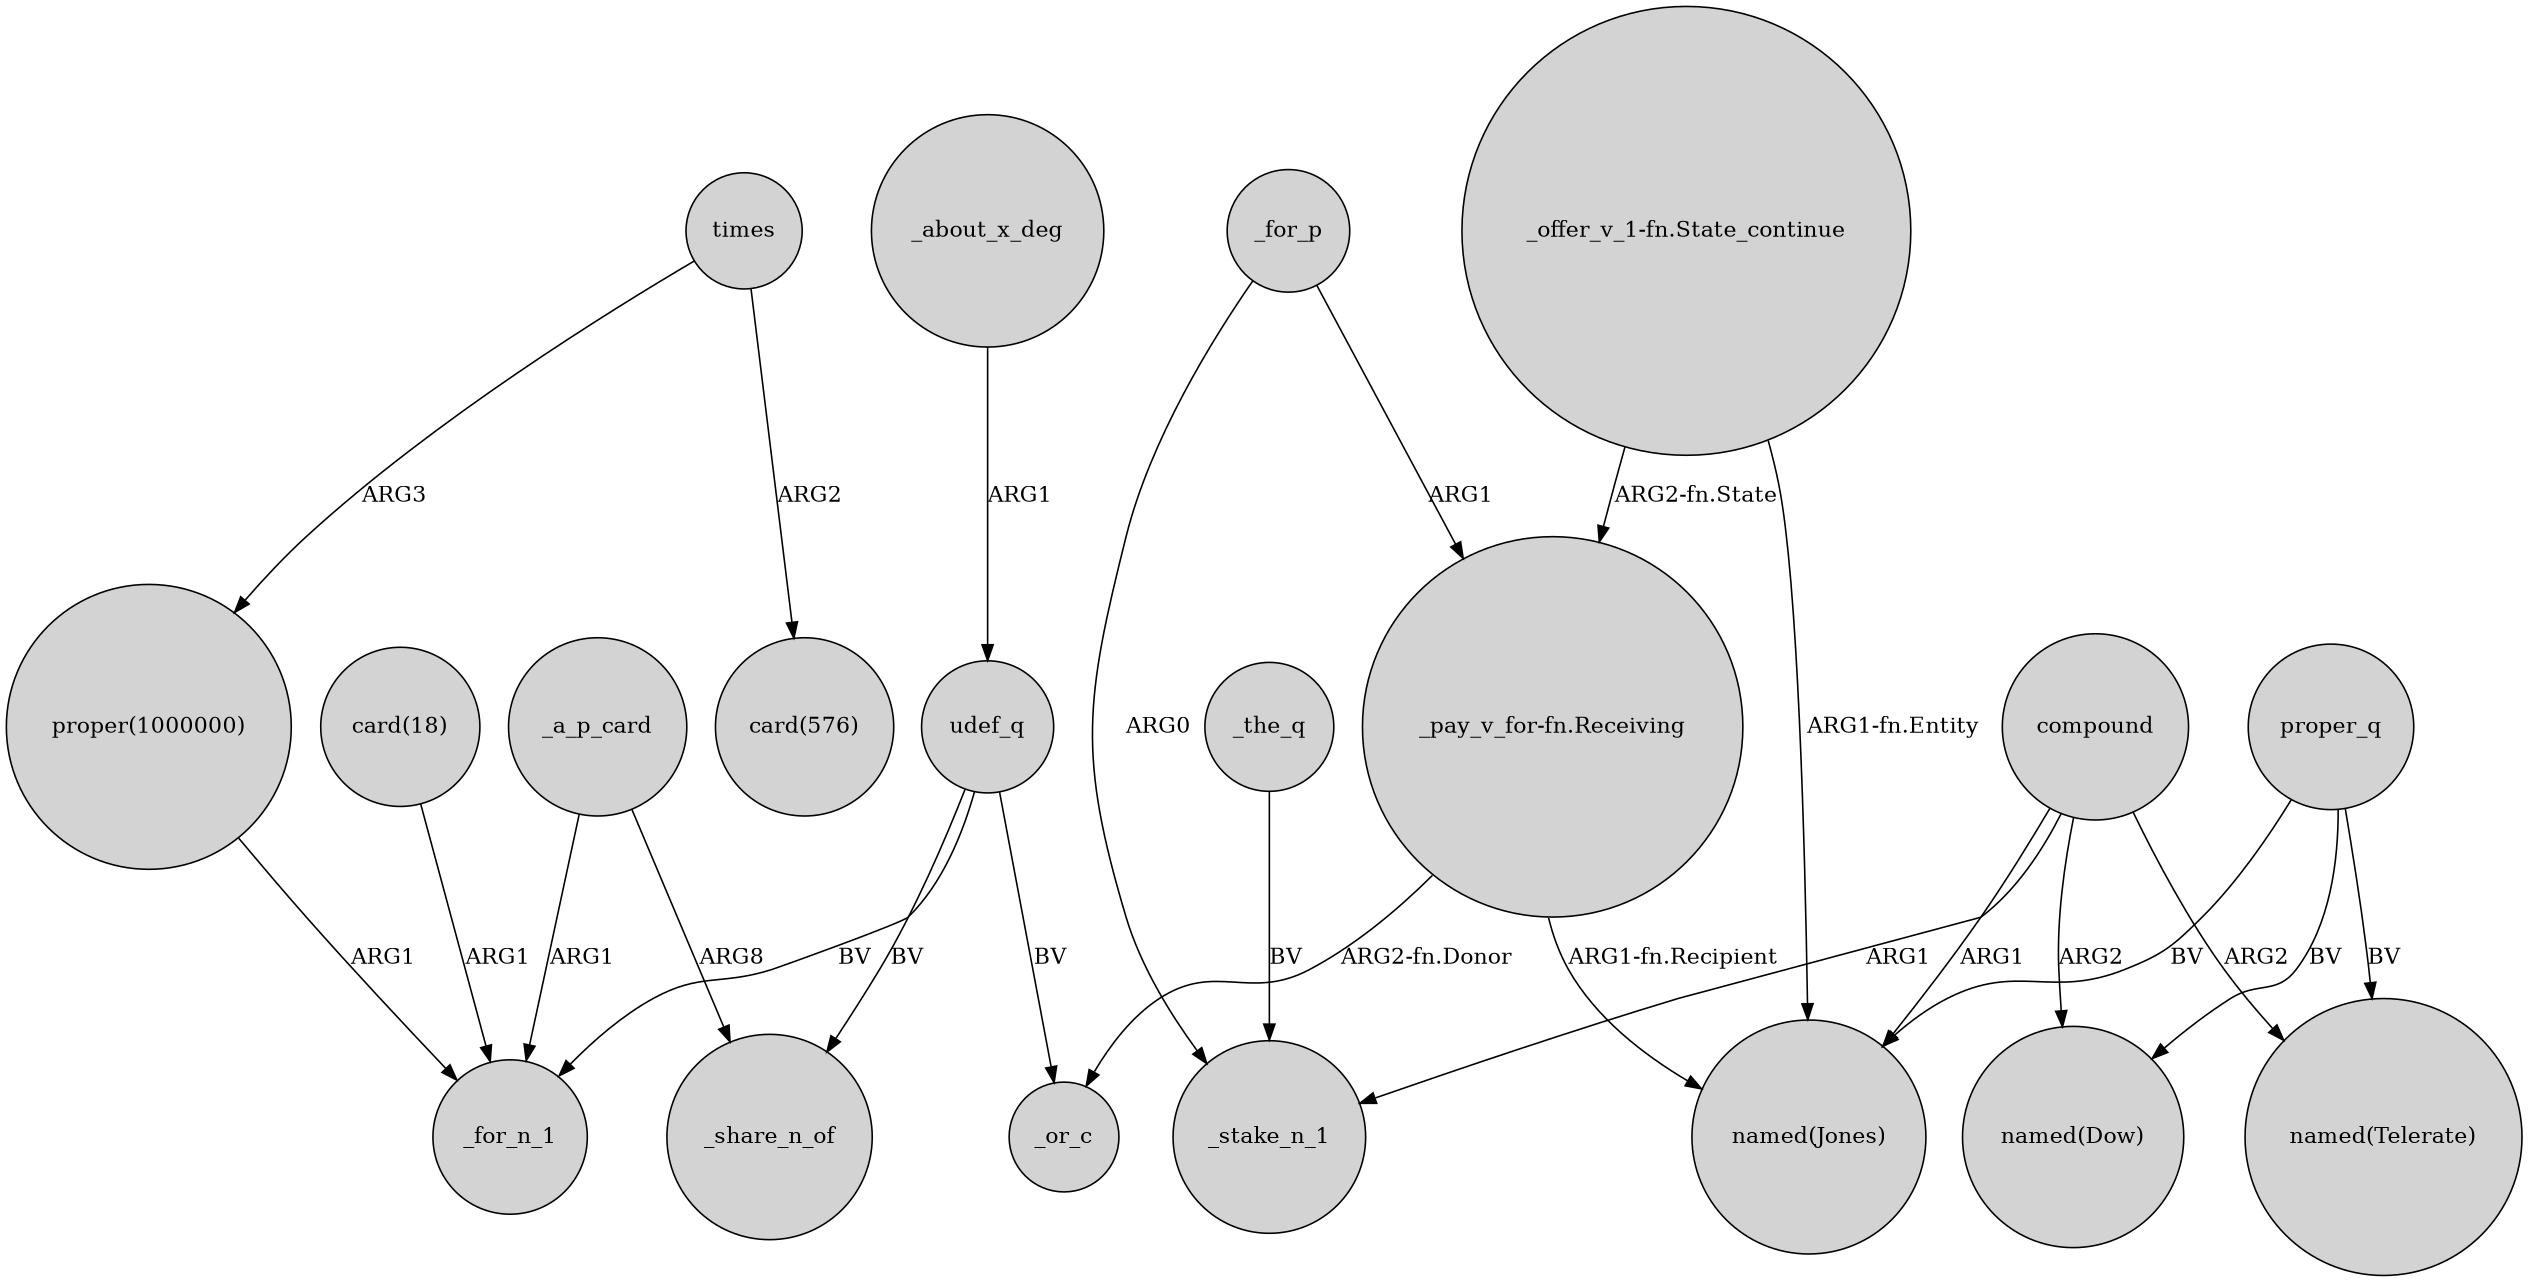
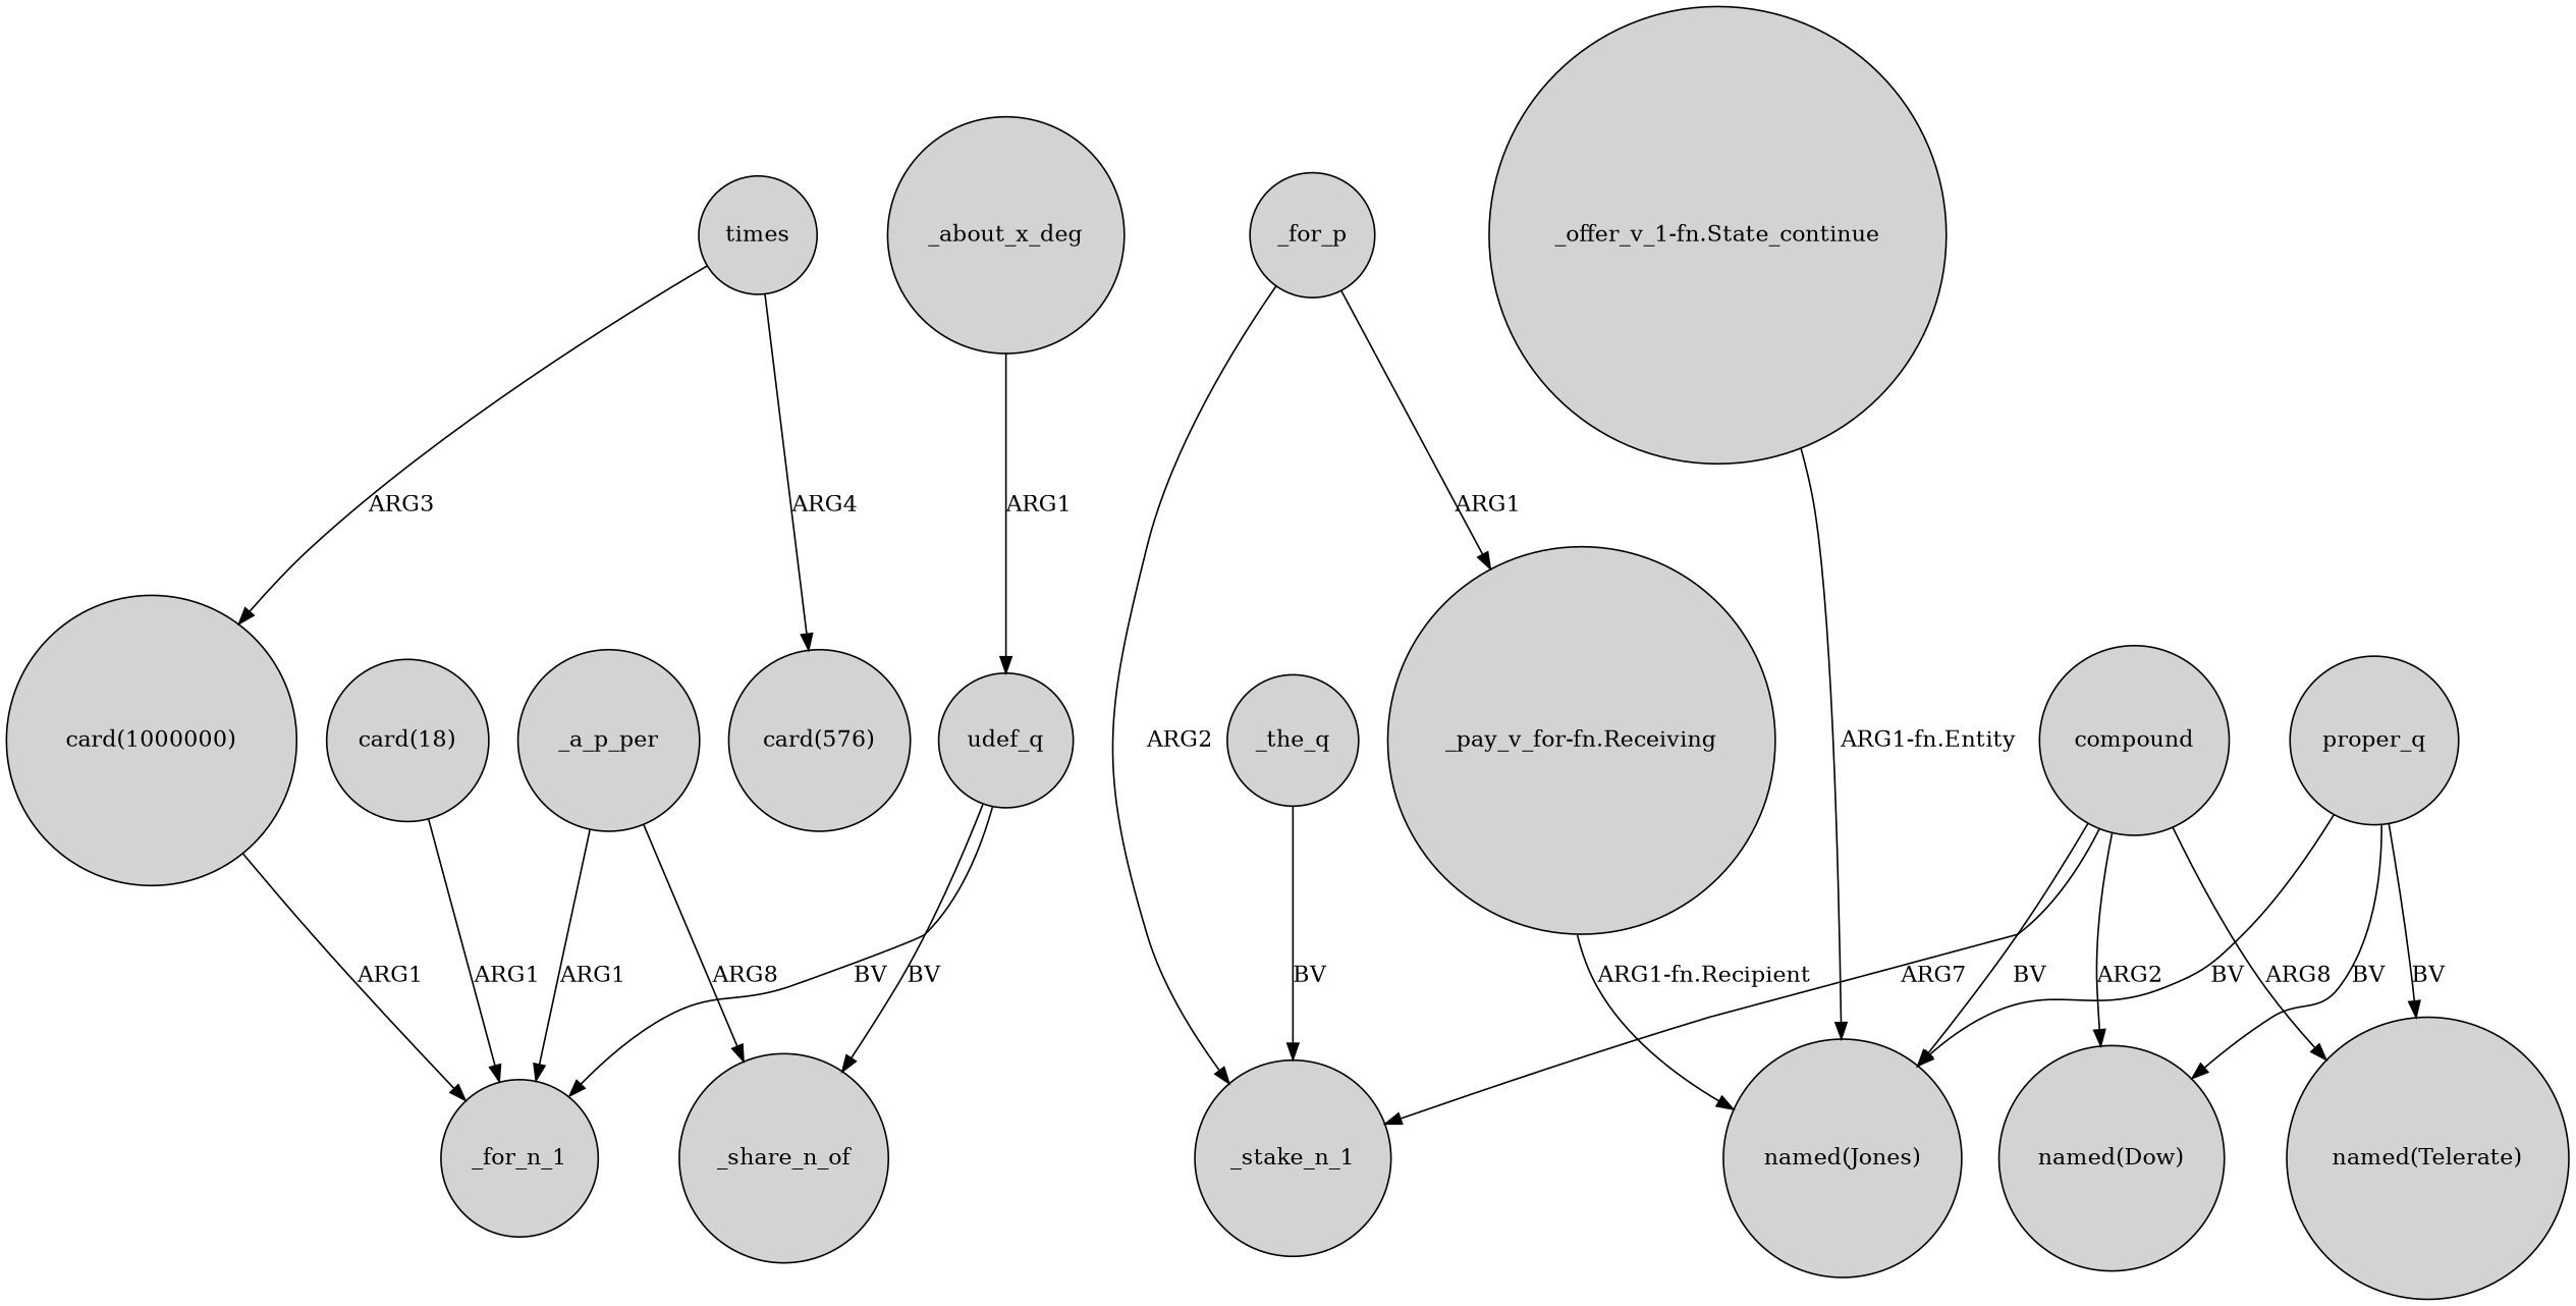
  digraph {
    node [shape=circle style=filled]
    compound
    "named(Jones)"
    _stake_n_1
    "named(Telerate)"
    "named(Dow)"
    n6 [label=_for_n_1]
    "card(18)"
    _the_q
    times
-   "card(1000000)" [label="proper(1000000)"]
+   "card(1000000)"
    "card(576)"
    udef_q
-   _or_c
    _share_n_of
    _about_x_deg
    "_offer_v_1-fn.State_continue"
    "_pay_v_for-fn.Receiving"
-   _a_p_per [label=_a_p_card]
+   _a_p_per
    proper_q
    _for_p
-   compound -> "named(Jones)" [label=ARG1]
-   compound -> _stake_n_1 [label=ARG1]
-   compound -> "named(Telerate)" [label=ARG2]
+   compound -> "named(Jones)" [label=BV]
+   compound -> _stake_n_1 [label=ARG7]
+   compound -> "named(Telerate)" [label=ARG8]
    compound -> "named(Dow)" [label=ARG2]
    "card(18)" -> n6 [label=ARG1]
    _the_q -> _stake_n_1 [label=BV]
    times -> "card(1000000)" [label=ARG3]
-   times -> "card(576)" [label=ARG2]
+   times -> "card(576)" [label=ARG4]
    "card(1000000)" -> n6 [label=ARG1]
    udef_q -> n6 [label=BV]
-   udef_q -> _or_c [label=BV]
    udef_q -> _share_n_of [label=BV]
    _about_x_deg -> udef_q [label=ARG1]
    "_offer_v_1-fn.State_continue" -> "named(Jones)" [label="ARG1-fn.Entity"]
-   "_offer_v_1-fn.State_continue" -> "_pay_v_for-fn.Receiving" [label="ARG2-fn.State"]
    "_pay_v_for-fn.Receiving" -> "named(Jones)" [label="ARG1-fn.Recipient"]
-   "_pay_v_for-fn.Receiving" -> _or_c [label="ARG2-fn.Donor"]
    _a_p_per -> n6 [label=ARG1]
    _a_p_per -> _share_n_of [label=ARG8]
    proper_q -> "named(Jones)" [label=BV]
    proper_q -> "named(Telerate)" [label=BV]
    proper_q -> "named(Dow)" [label=BV]
-   _for_p -> _stake_n_1 [label=ARG0]
+   _for_p -> _stake_n_1 [label=ARG2]
    _for_p -> "_pay_v_for-fn.Receiving" [label=ARG1]
  }
